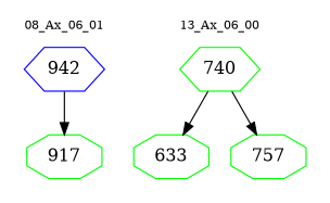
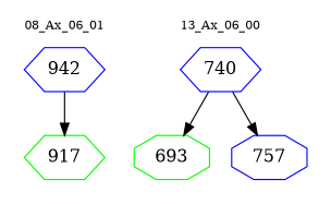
  digraph {
    node [color=green shape=hexagon]
    edge [color=black]
    n1 [color=blue label=942]
-   n2 [label=917 shape=octagon]
-   n3 [label=740]
-   n4 [label=633 shape=octagon]
-   n5 [label=757 shape=octagon]
+   n2 [label=917]
+   n3 [color=blue label=740]
+   n4 [label=693 shape=octagon]
+   n5 [color=blue label=757 shape=octagon]
    subgraph cluster_1 {
      color=white
      fontsize=10
      label="08_Ax_06_01"
      n1
      n2
    }
    subgraph cluster_2 {
      color=white
      fontsize=10
      label="13_Ax_06_00"
      n3
      n4
      n5
    }
    n1 -> n2
    n3 -> n4
    n3 -> n5
  }
